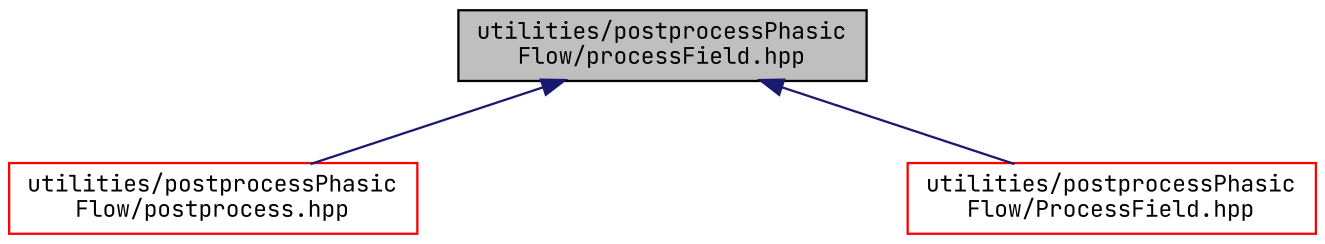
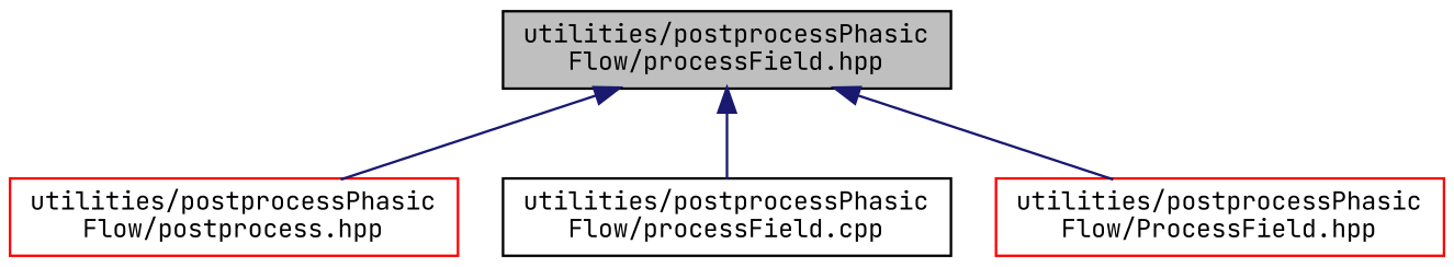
  digraph {
    fontname="JetBrains Mono"
    node [color=black fillcolor=white fontname="JetBrains Mono" fontsize=10 shape=record style=filled]
    edge [color=midnightblue dir=back fontname="JetBrains Mono" fontsize=10 labelfontname=Helvetica labelfontsize=10 style=solid]
    n1 [fillcolor=grey75 fontcolor=black height=0.2 label="utilities/postprocessPhasic\lFlow/processField.hpp" width=0.4]
    n2 [color=red height=0.2 label="utilities/postprocessPhasic\lFlow/postprocess.hpp" width=0.4]
+   n3 [height=0.2 label="utilities/postprocessPhasic\lFlow/processField.cpp" width=0.4]
    n4 [color=red height=0.2 label="utilities/postprocessPhasic\lFlow/ProcessField.hpp" width=0.4]
    n1 -> n2
+   n1 -> n3
    n1 -> n4
  }
